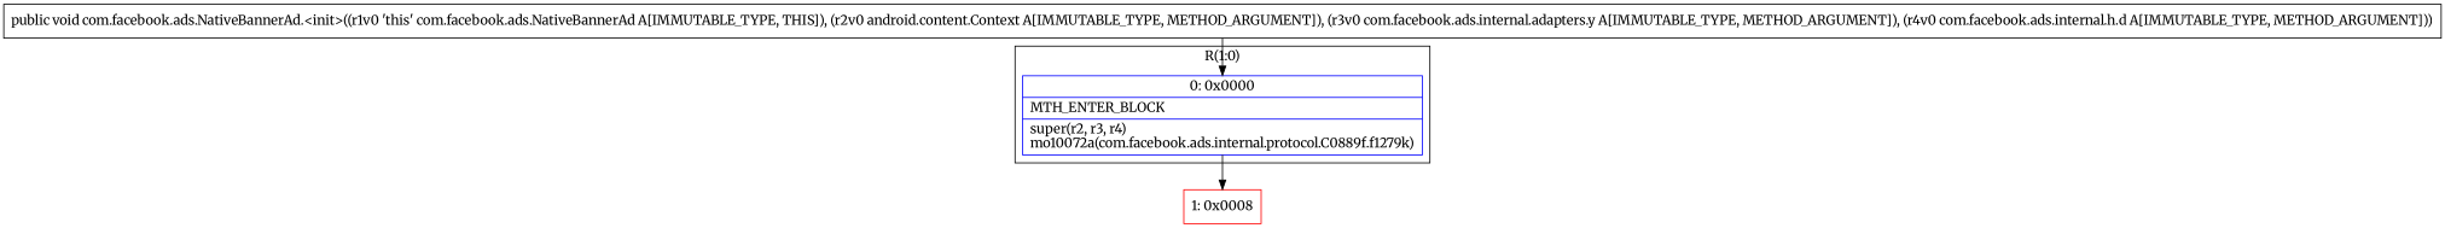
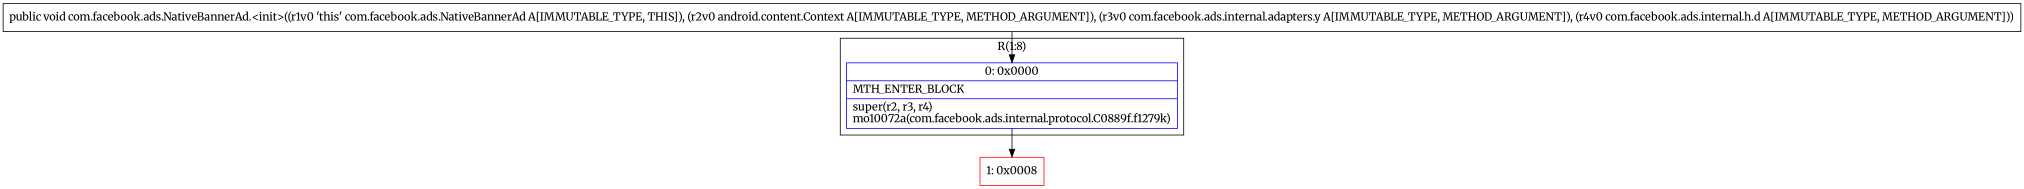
  digraph {
    fontname=Merriweather
    node [shape=record fontname=Merriweather]
    edge [fontname=Merriweather]
    n1 [color=blue label="{0\:\ 0x0000|MTH_ENTER_BLOCK\l|super(r2, r3, r4)\lmo10072a(com.facebook.ads.internal.protocol.C0889f.f1279k)\l}"]
    n2 [color=red label="{1\:\ 0x0008}"]
    n3 [label="{public void com.facebook.ads.NativeBannerAd.\<init\>((r1v0 'this' com.facebook.ads.NativeBannerAd A[IMMUTABLE_TYPE, THIS]), (r2v0 android.content.Context A[IMMUTABLE_TYPE, METHOD_ARGUMENT]), (r3v0 com.facebook.ads.internal.adapters.y A[IMMUTABLE_TYPE, METHOD_ARGUMENT]), (r4v0 com.facebook.ads.internal.h.d A[IMMUTABLE_TYPE, METHOD_ARGUMENT])) }"]
    subgraph cluster_1 {
-     label="R(1:0)"
+     label="R(1:8)"
      n1
    }
    n1 -> n2
    n3 -> n1
  }
